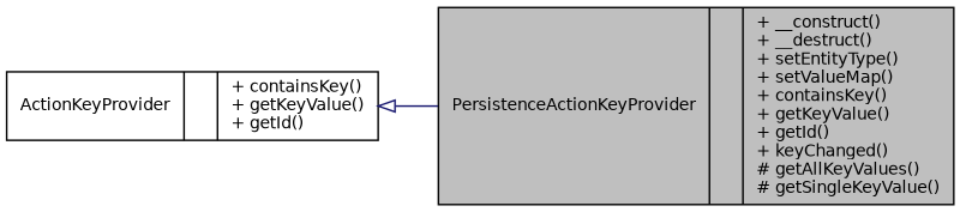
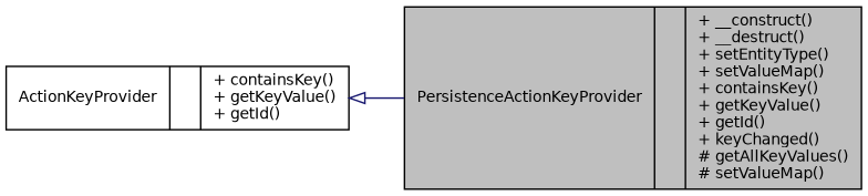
  digraph {
    rankdir=LR
    node [color=black fontname=Helvetica fontsize=10 shape=record style=filled]
-   n1 [fillcolor=grey75 fontcolor=black height=0.2 label="{PersistenceActionKeyProvider\n||+ __construct()\l+ __destruct()\l+ setEntityType()\l+ setValueMap()\l+ containsKey()\l+ getKeyValue()\l+ getId()\l+ keyChanged()\l# getAllKeyValues()\l# getSingleKeyValue()\l}" width=0.4]
+   n1 [fillcolor=grey75 fontcolor=black height=0.2 label="{PersistenceActionKeyProvider\n||+ __construct()\l+ __destruct()\l+ setEntityType()\l+ setValueMap()\l+ containsKey()\l+ getKeyValue()\l+ getId()\l+ keyChanged()\l# getAllKeyValues()\l# setValueMap()\l}" width=0.4]
    n2 [fillcolor=white height=0.2 label="{ActionKeyProvider\n||+ containsKey()\l+ getKeyValue()\l+ getId()\l}" width=0.4]
    n2 -> n1 [arrowtail=onormal color=midnightblue dir=back fontname=Helvetica fontsize=10 labelfontname=Helvetica labelfontsize=10 style=solid]
  }
